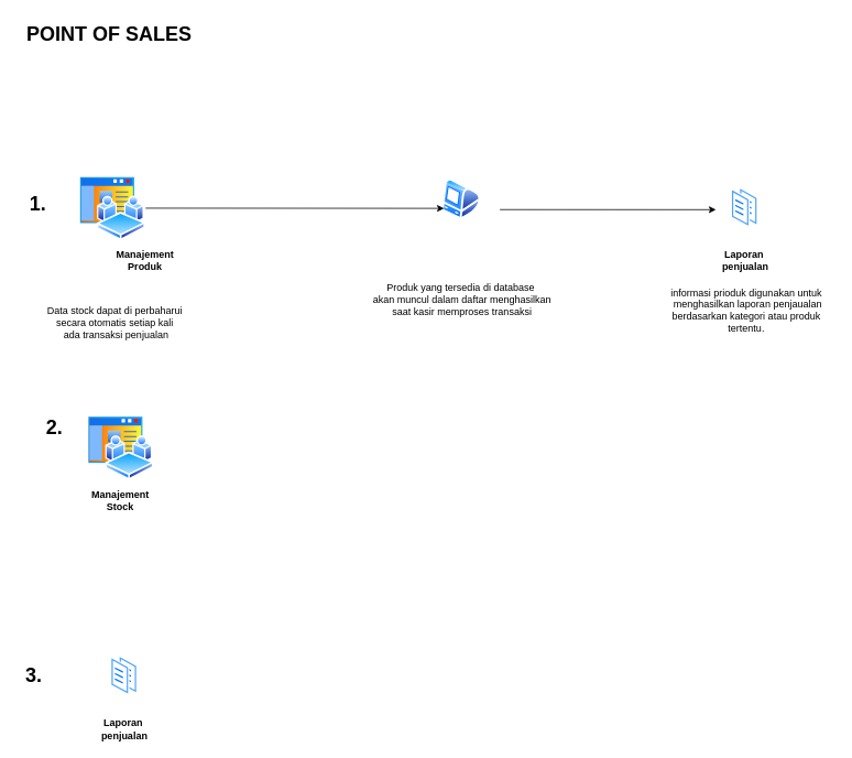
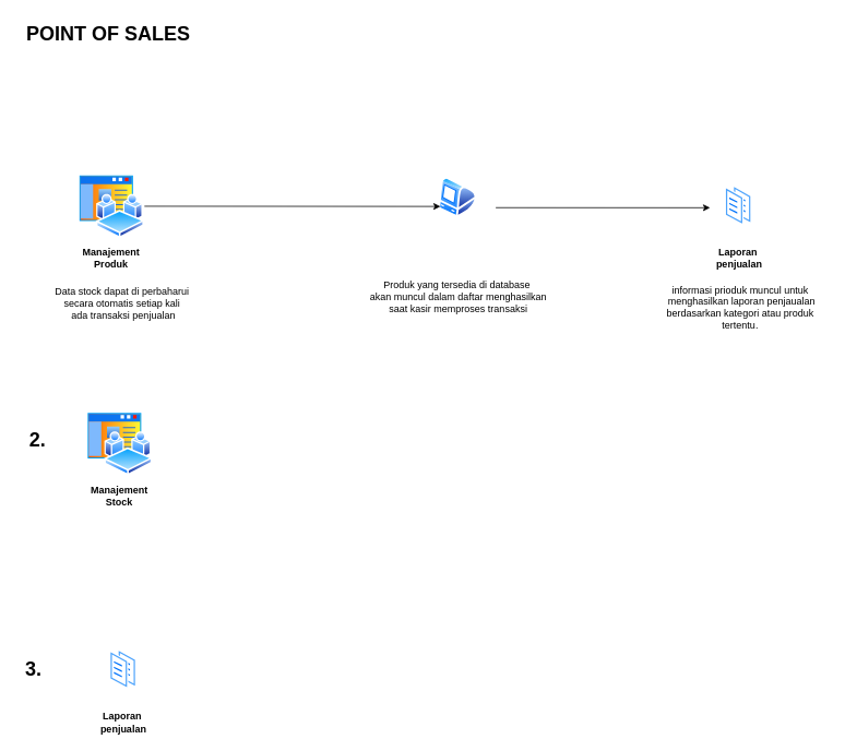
  <mxCell id="0" />
  <mxCell id="1" parent="0" />
  <mxCell id="2" value="&lt;h1 style=&quot;margin-top: 0px;&quot;&gt;&lt;span style=&quot;background-color: transparent;&quot;&gt;POINT OF SALES&lt;/span&gt;&lt;/h1&gt;&lt;h1 style=&quot;margin-top: 0px;&quot;&gt;&lt;br&gt;&lt;/h1&gt;" style="text;html=1;whiteSpace=wrap;overflow=hidden;rounded=0;" vertex="1" parent="1"><mxGeometry x="30" y="20" width="210" height="60" as="geometry" /></mxCell>
  <mxCell id="3" value="" style="image;aspect=fixed;perimeter=ellipsePerimeter;html=1;align=center;shadow=0;dashed=0;spacingTop=3;image=img/lib/active_directory/workspace_site.svg;" vertex="1" parent="1"><mxGeometry x="95" y="212" width="80.93" height="78.5" as="geometry" /></mxCell>
- <mxCell id="4" value="Manajement&lt;div&gt;Produk&lt;/div&gt;" style="text;align=center;fontStyle=1;verticalAlign=middle;spacingLeft=3;spacingRight=3;strokeColor=none;rotatable=0;points=[[0,0.5],[1,0.5]];portConstraint=eastwest;html=1;" vertex="1" parent="1"><mxGeometry x="135" y="302" width="80" height="26" as="geometry" /></mxCell>
+ <mxCell id="4" value="Manajement&lt;div&gt;Produk&lt;/div&gt;" style="text;align=center;fontStyle=1;verticalAlign=middle;spacingLeft=3;spacingRight=3;strokeColor=none;rotatable=0;points=[[0,0.5],[1,0.5]];portConstraint=eastwest;html=1;" vertex="1" parent="1"><mxGeometry x="95" y="302" width="80" height="26" as="geometry" /></mxCell>
  <mxCell id="5" value="" style="image;aspect=fixed;perimeter=ellipsePerimeter;html=1;align=center;shadow=0;dashed=0;spacingTop=3;image=img/lib/active_directory/workspace_site.svg;" vertex="1" parent="1"><mxGeometry x="105" y="502" width="80.93" height="78.5" as="geometry" /></mxCell>
  <mxCell id="6" value="Manajement&lt;div&gt;Stock&lt;/div&gt;" style="text;align=center;fontStyle=1;verticalAlign=middle;spacingLeft=3;spacingRight=3;strokeColor=none;rotatable=0;points=[[0,0.5],[1,0.5]];portConstraint=eastwest;html=1;" vertex="1" parent="1"><mxGeometry x="105" y="592" width="80" height="26" as="geometry" /></mxCell>
  <mxCell id="7" value="" style="edgeStyle=none;html=1;entryX=0;entryY=0.25;entryDx=0;entryDy=0;" edge="1" parent="1"><mxGeometry relative="1" as="geometry"><mxPoint x="605" y="253" as="sourcePoint" /><mxPoint x="866.712" y="253.089" as="targetPoint" /></mxGeometry></mxCell>
  <mxCell id="8" value="" style="image;aspect=fixed;perimeter=ellipsePerimeter;html=1;align=center;shadow=0;dashed=0;spacingTop=3;image=img/lib/active_directory/mac_client.svg;" vertex="1" parent="1"><mxGeometry x="535" y="215.5" width="47" height="50" as="geometry" /></mxCell>
  <mxCell id="9" value="" style="edgeStyle=none;html=1;entryX=0;entryY=0.75;entryDx=0;entryDy=0;exitX=1;exitY=0.5;exitDx=0;exitDy=0;" edge="1" parent="1" source="3" target="8"><mxGeometry relative="1" as="geometry"><mxPoint x="365.01" y="250.727" as="sourcePoint" /></mxGeometry></mxCell>
  <mxCell id="10" value="&lt;p&gt;&lt;br&gt;&lt;/p&gt;" style="text;html=1;align=center;verticalAlign=middle;resizable=0;points=[];autosize=1;strokeColor=none;fillColor=none;" vertex="1" parent="1"><mxGeometry x="445" y="80" width="20" height="50" as="geometry" /></mxCell>
- <mxCell id="11" value="Data stock dapat di perbaharui&amp;nbsp;&lt;div&gt;secara otomatis&amp;nbsp;&lt;span style=&quot;background-color: transparent;&quot;&gt;setiap kali&amp;nbsp;&lt;/span&gt;&lt;/div&gt;&lt;div&gt;&lt;span style=&quot;background-color: transparent;&quot;&gt;ada transaksi penjualan&lt;/span&gt;&lt;/div&gt;" style="text;html=1;align=center;verticalAlign=middle;resizable=0;points=[];autosize=1;strokeColor=none;fillColor=none;" vertex="1" parent="1"><mxGeometry x="45.01" y="360" width="190" height="60" as="geometry" /></mxCell>
+ <mxCell id="11" value="Data stock dapat di perbaharui&amp;nbsp;&lt;div&gt;secara otomatis&amp;nbsp;&lt;span style=&quot;background-color: transparent;&quot;&gt;setiap kali&amp;nbsp;&lt;/span&gt;&lt;/div&gt;&lt;div&gt;&lt;span style=&quot;background-color: transparent;&quot;&gt;ada transaksi penjualan&lt;/span&gt;&lt;/div&gt;" style="text;html=1;align=center;verticalAlign=middle;resizable=0;points=[];autosize=1;strokeColor=none;fillColor=none;" vertex="1" parent="1"><mxGeometry x="55.01" y="340" width="190" height="60" as="geometry" /></mxCell>
  <mxCell id="12" value="Produk yang tersedia di database&amp;nbsp;&lt;div&gt;akan muncul dalam daftar menghasilkan&lt;div&gt;saat kasir memproses transaksi&lt;/div&gt;&lt;/div&gt;" style="text;html=1;align=center;verticalAlign=middle;resizable=0;points=[];autosize=1;strokeColor=none;fillColor=none;" vertex="1" parent="1"><mxGeometry x="448.5" y="332" width="220" height="60" as="geometry" /></mxCell>
  <mxCell id="13" value="" style="image;aspect=fixed;perimeter=ellipsePerimeter;html=1;align=center;shadow=0;dashed=0;spacingTop=3;image=img/lib/active_directory/documents.svg;" vertex="1" parent="1"><mxGeometry x="885" y="225.5" width="33" height="50" as="geometry" /></mxCell>
  <mxCell id="14" value="Laporan&amp;nbsp;&lt;div&gt;penjualan&lt;/div&gt;" style="text;align=center;fontStyle=1;verticalAlign=middle;spacingLeft=3;spacingRight=3;strokeColor=none;rotatable=0;points=[[0,0.5],[1,0.5]];portConstraint=eastwest;html=1;" vertex="1" parent="1"><mxGeometry x="861.5" y="302" width="80" height="26" as="geometry" /></mxCell>
- <mxCell id="15" value="informasi prioduk digunakan untuk&amp;nbsp;&lt;div&gt;menghasilkan laporan penjaualan&lt;/div&gt;&lt;div&gt;berdasarkan kategori atau produk&amp;nbsp;&lt;/div&gt;&lt;div&gt;tertentu.&amp;nbsp;&lt;/div&gt;" style="text;html=1;align=center;verticalAlign=middle;resizable=0;points=[];autosize=1;strokeColor=none;fillColor=none;" vertex="1" parent="1"><mxGeometry x="800" y="340" width="210" height="70" as="geometry" /></mxCell>
- <mxCell id="16" value="&lt;h1&gt;1.&lt;/h1&gt;" style="text;html=1;align=center;verticalAlign=middle;resizable=0;points=[];autosize=1;strokeColor=none;fillColor=none;" vertex="1" parent="1"><mxGeometry x="25" y="212" width="40" height="70" as="geometry" /></mxCell>
- <mxCell id="17" value="&lt;h1&gt;2.&lt;/h1&gt;" style="text;html=1;align=center;verticalAlign=middle;resizable=0;points=[];autosize=1;strokeColor=none;fillColor=none;" vertex="1" parent="1"><mxGeometry x="45" y="482" width="40" height="70" as="geometry" /></mxCell>
+ <mxCell id="15" value="informasi prioduk muncul untuk&amp;nbsp;&lt;div&gt;menghasilkan laporan penjaualan&lt;/div&gt;&lt;div&gt;berdasarkan kategori atau produk&amp;nbsp;&lt;/div&gt;&lt;div&gt;tertentu.&amp;nbsp;&lt;/div&gt;" style="text;html=1;align=center;verticalAlign=middle;resizable=0;points=[];autosize=1;strokeColor=none;fillColor=none;" vertex="1" parent="1"><mxGeometry x="800" y="340" width="210" height="70" as="geometry" /></mxCell>
+ <mxCell id="17" value="&lt;h1&gt;2.&lt;/h1&gt;" style="text;html=1;align=center;verticalAlign=middle;resizable=0;points=[];autosize=1;strokeColor=none;fillColor=none;" vertex="1" parent="1"><mxGeometry x="25" y="502" width="40" height="70" as="geometry" /></mxCell>
  <mxCell id="18" value="" style="image;aspect=fixed;perimeter=ellipsePerimeter;html=1;align=center;shadow=0;dashed=0;spacingTop=3;image=img/lib/active_directory/documents.svg;" vertex="1" parent="1"><mxGeometry x="133.5" y="792" width="33" height="50" as="geometry" /></mxCell>
  <mxCell id="19" value="Laporan&amp;nbsp;&lt;div&gt;penjualan&lt;/div&gt;" style="text;align=center;fontStyle=1;verticalAlign=middle;spacingLeft=3;spacingRight=3;strokeColor=none;rotatable=0;points=[[0,0.5],[1,0.5]];portConstraint=eastwest;html=1;" vertex="1" parent="1"><mxGeometry x="110" y="868.5" width="80" height="26" as="geometry" /></mxCell>
  <mxCell id="20" value="&lt;h1&gt;3.&lt;/h1&gt;" style="text;html=1;align=center;verticalAlign=middle;resizable=0;points=[];autosize=1;strokeColor=none;fillColor=none;" vertex="1" parent="1"><mxGeometry x="20" y="782" width="40" height="70" as="geometry" /></mxCell>
